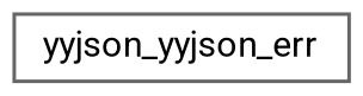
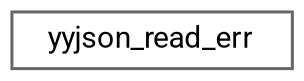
  digraph {
    rankdir=LR
    fontname=Roboto
-   n1 [color=grey40 fillcolor=white fontname=Roboto fontsize=10 height=0.2 label=yyjson_yyjson_err shape=box style=filled width=0.4]
+   n1 [color=grey40 fillcolor=white fontname=Roboto fontsize=10 height=0.2 label=yyjson_read_err shape=box style=filled width=0.4]
  }
